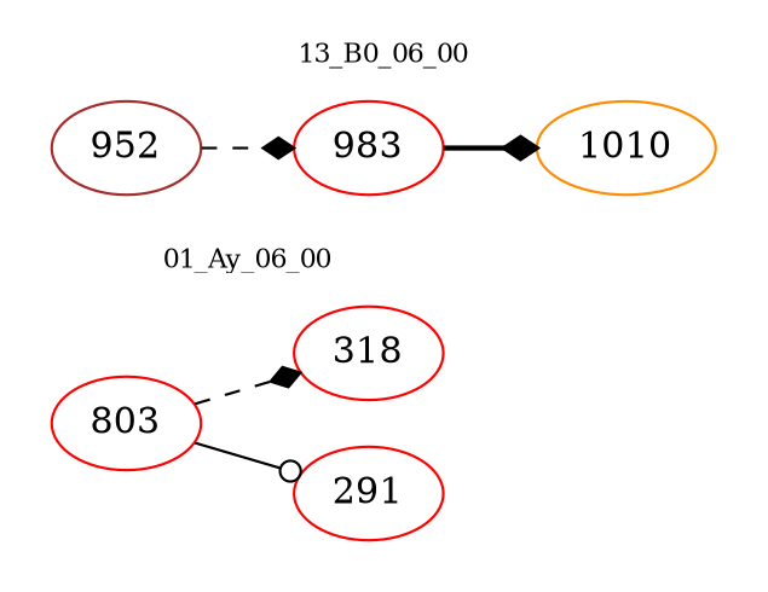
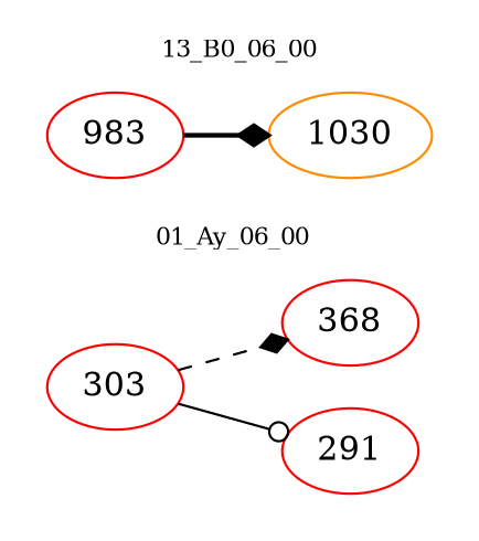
  digraph {
    rankdir=LR
    node [color=red]
    edge [arrowhead=diamond color=black style=dashed]
-   n1 [label=803]
+   n1 [label=303]
    n2 [label=291]
-   n3 [label=318]
-   n4 [color=brown label=952]
+   n3 [label=368]
    n5 [label=983]
-   n6 [color=darkorange label=1010]
+   n6 [color=darkorange label=1030]
    subgraph cluster_1 {
      color=white
      fontsize=10
      label="01_Ay_06_00"
      n1
      n2
      n3
    }
    subgraph cluster_2 {
      color=white
      fontsize=10
      label="13_B0_06_00"
-     n4
      n5
      n6
    }
    n1 -> n2 [arrowhead=odot style=solid]
    n1 -> n3
-   n4 -> n5
    n5 -> n6 [style=bold]
  }
